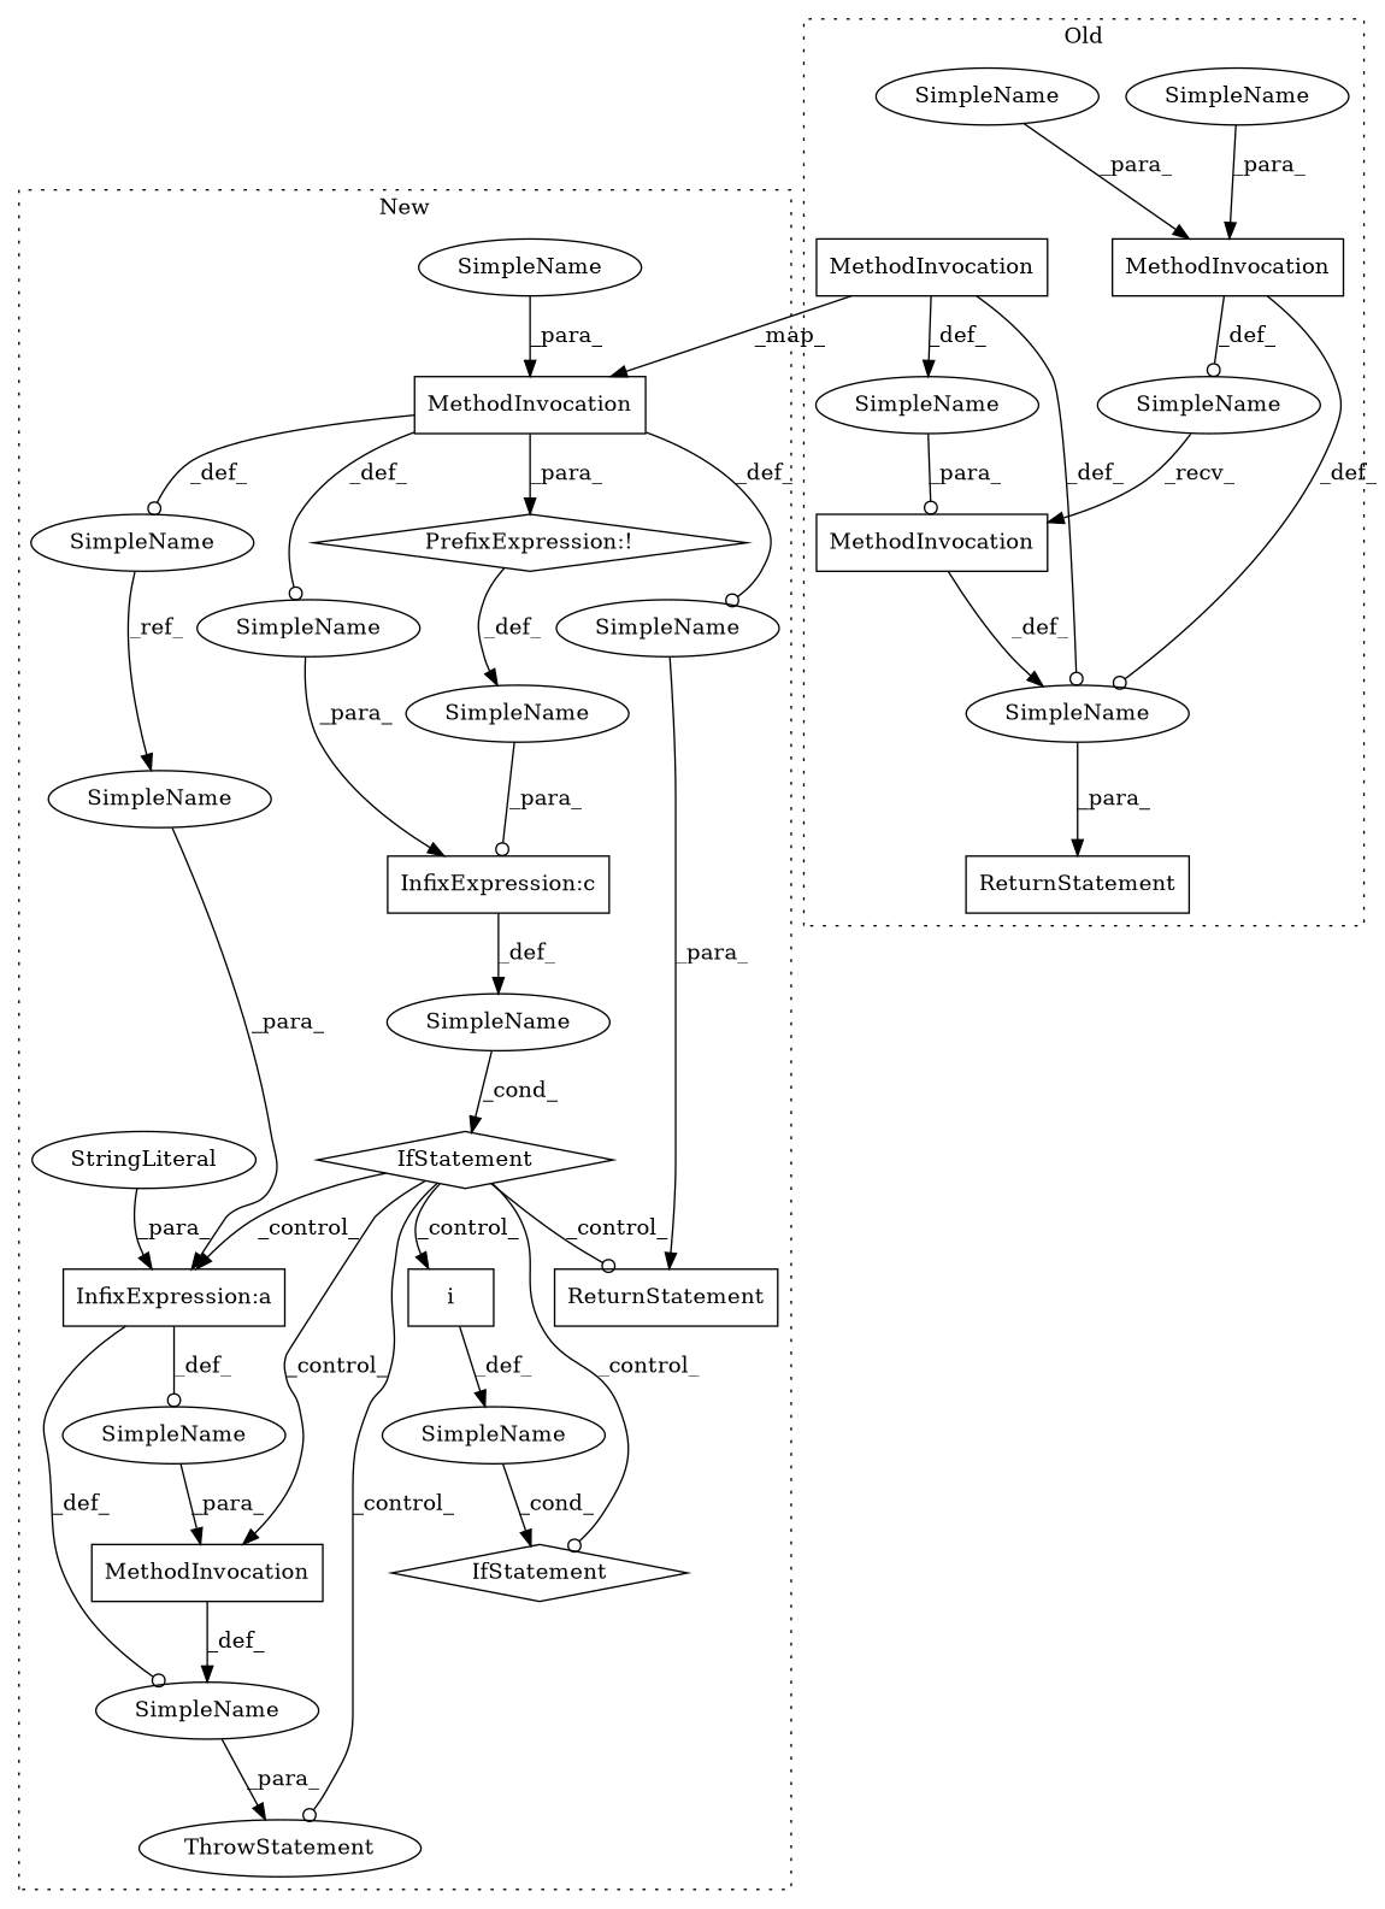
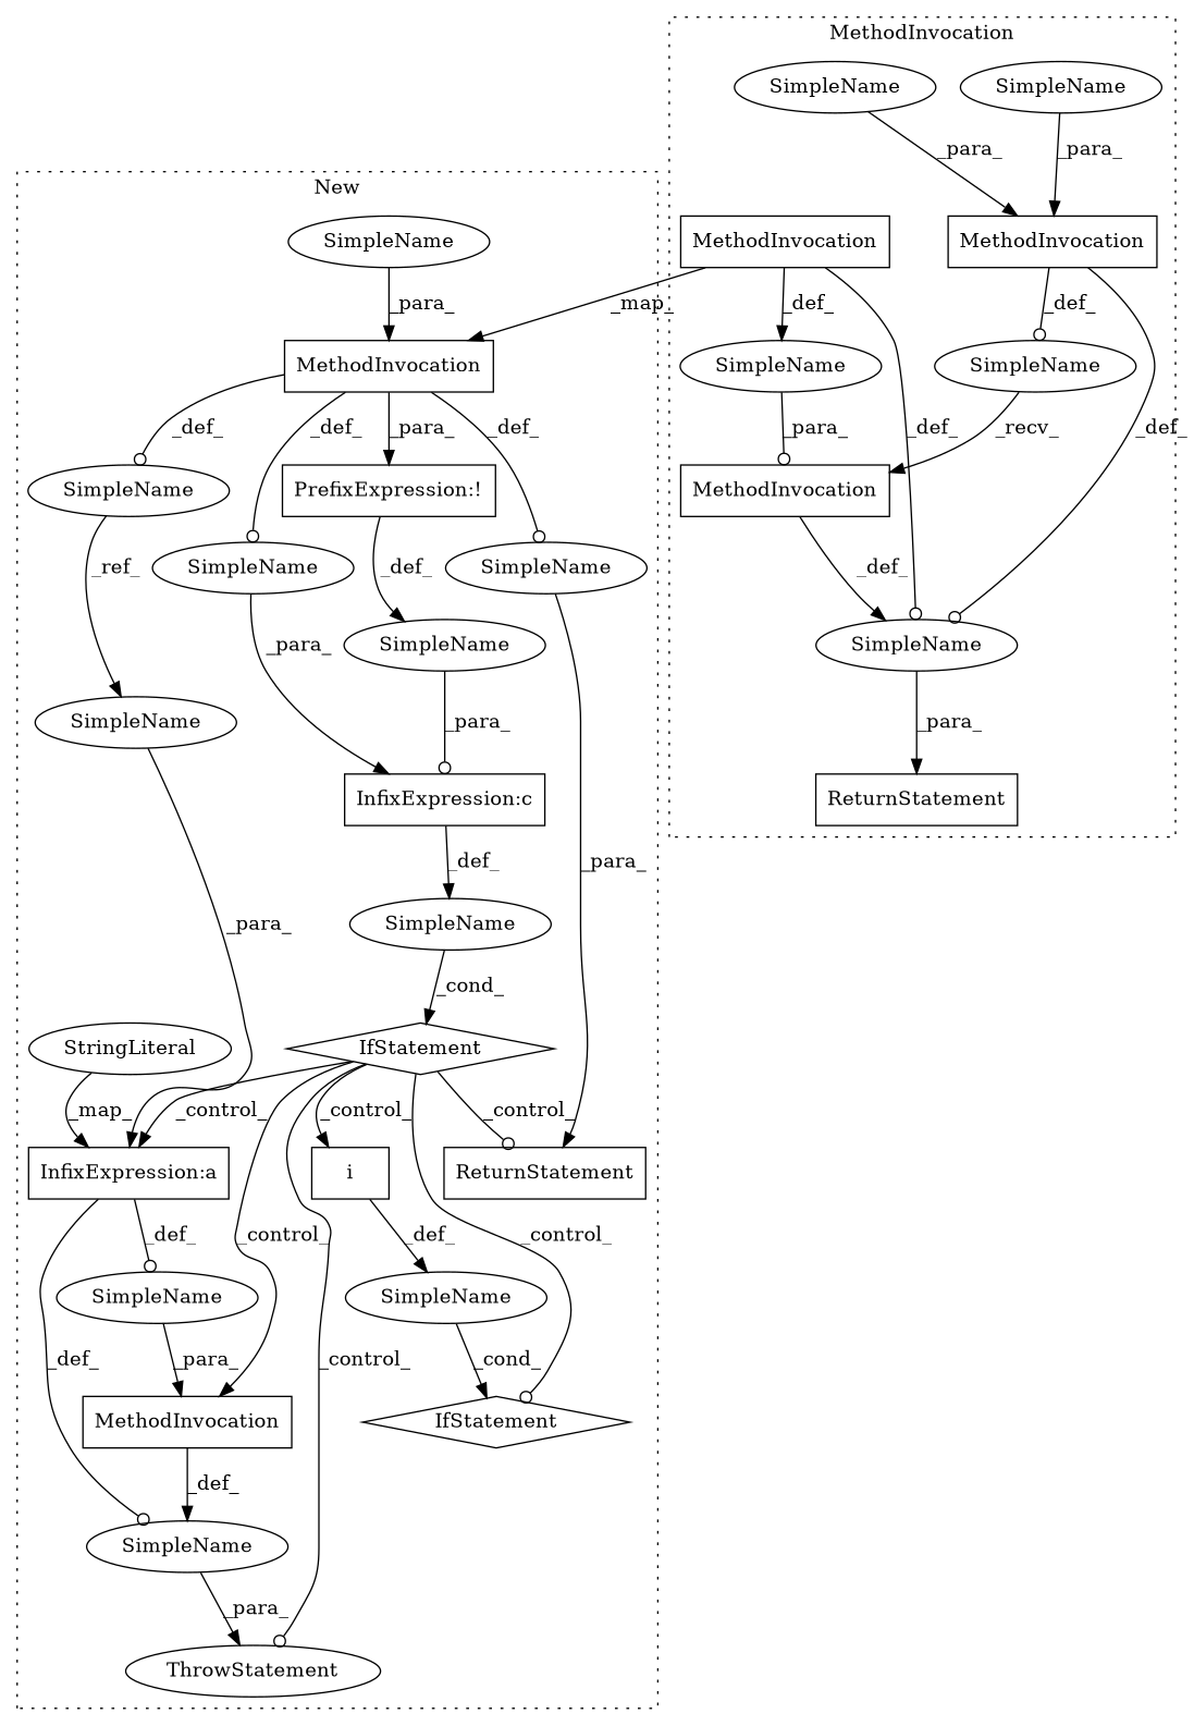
  digraph {
    node [a=42 shape=ellipse]
    edge [arrowhead=normal]
    n1 [a=32 l="11,1" label=MethodInvocation s="1602,1618" shape=box]
    n2 [a=32 l="6,1" label=MethodInvocation s="1561,1585" shape=box]
    n3 [a=32 l="9,1" label=MethodInvocation s="1587,1626" shape=box]
    n4 [a=41 l=7 label=ReturnStatement s=1554 shape=box]
    n5 [label=SimpleName]
    n6 [l=4 label=SimpleName s=1581]
    n7 [label=SimpleName]
    n8 [l=13 label=SimpleName s=1567]
    n9 [label=SimpleName]
    n10 [a=25 l="4,2" label=IfStatement s="2418,2461" shape=diamond]
    n11 [a=25 l="8,2" label=IfStatement s="2551,2585" shape=diamond]
    n12 [a=32 l="11,1" label=MethodInvocation s="2395,2411" shape=box]
    n13 [a=32 l="11,1" label=MethodInvocation s="2477,2538" shape=box]
    n14 [a=41 l=7 label=ReturnStatement s=2637 shape=box]
    n15 [label=SimpleName]
    n16 [label=SimpleName]
    n17 [l=5 label=SimpleName s=2324]
    n18 [l=5 label=SimpleName s=2533]
    n19 [label=SimpleName]
    n20 [l=5 label=SimpleName s=2389]
    n21 [label=SimpleName]
    n22 [label=SimpleName]
    n23 [label=SimpleName]
    n24 [label=SimpleName]
    n25 [a=45 l=42 label=StringLiteral s=2488]
    n26 [a=53 l=6 label=ThrowStatement s=2471]
    n27 [a=105 l=26 label=i s=2559 shape=box]
-   n28 [a=38 l=1 label="PrefixExpression:!" s=2422 shape=diamond]
+   n28 [a=38 l=1 label="PrefixExpression:!" s=2422 shape=box]
    n29 [a=27 l=3 label="InfixExpression:a" s=2530 shape=box]
    n30 [a=27 l=4 label="InfixExpression:c" s=2440 shape=box]
    subgraph cluster_1 {
-     label=Old
+     label=MethodInvocation
      style=dotted
      n1
      n2
      n3
      n4
      n5
      n6
      n7
      n8
      n9
    }
    subgraph cluster_2 {
      label=New
      style=dotted
      n10
      n11
      n12
      n13
      n14
      n15
      n16
      n17
      n18
      n19
      n20
      n21
      n22
      n23
      n24
      n25
      n26
      n27
      n28
      n29
      n30
    }
    n1 -> n5 [arrowhead=odot label=_def_]
    n1 -> n9 [label=_def_]
    n1 -> n12 [label=_map_]
    n2 -> n5 [arrowhead=odot label=_def_]
    n2 -> n7 [arrowhead=odot label=_def_]
    n3 -> n5 [label=_def_]
    n5 -> n4 [label=_para_]
    n6 -> n2 [label=_para_]
    n7 -> n3 [label=_recv_]
    n8 -> n2 [label=_para_]
    n9 -> n3 [arrowhead=odot label=_para_]
    n10 -> n11 [arrowhead=odot label=_control_]
    n10 -> n13 [label=_control_]
    n10 -> n14 [arrowhead=odot label=_control_]
    n10 -> n26 [arrowhead=odot label=_control_]
    n10 -> n27 [label=_control_]
    n10 -> n29 [label=_control_]
    n12 -> n20 [arrowhead=odot label=_def_]
    n12 -> n21 [arrowhead=odot label=_def_]
    n12 -> n22 [arrowhead=odot label=_def_]
    n12 -> n28 [label=_para_]
    n13 -> n16 [label=_def_]
    n15 -> n13 [label=_para_]
    n16 -> n26 [label=_para_]
    n17 -> n12 [label=_para_]
    n18 -> n29 [label=_para_]
    n19 -> n11 [label=_cond_]
    n20 -> n18 [label=_ref_]
    n21 -> n14 [label=_para_]
    n22 -> n30 [label=_para_]
    n23 -> n30 [arrowhead=odot label=_para_]
    n24 -> n10 [label=_cond_]
-   n25 -> n29 [label=_para_]
+   n25 -> n29 [label=_map_]
    n27 -> n19 [label=_def_]
    n28 -> n23 [label=_def_]
    n29 -> n15 [arrowhead=odot label=_def_]
    n29 -> n16 [arrowhead=odot label=_def_]
    n30 -> n24 [label=_def_]
  }
